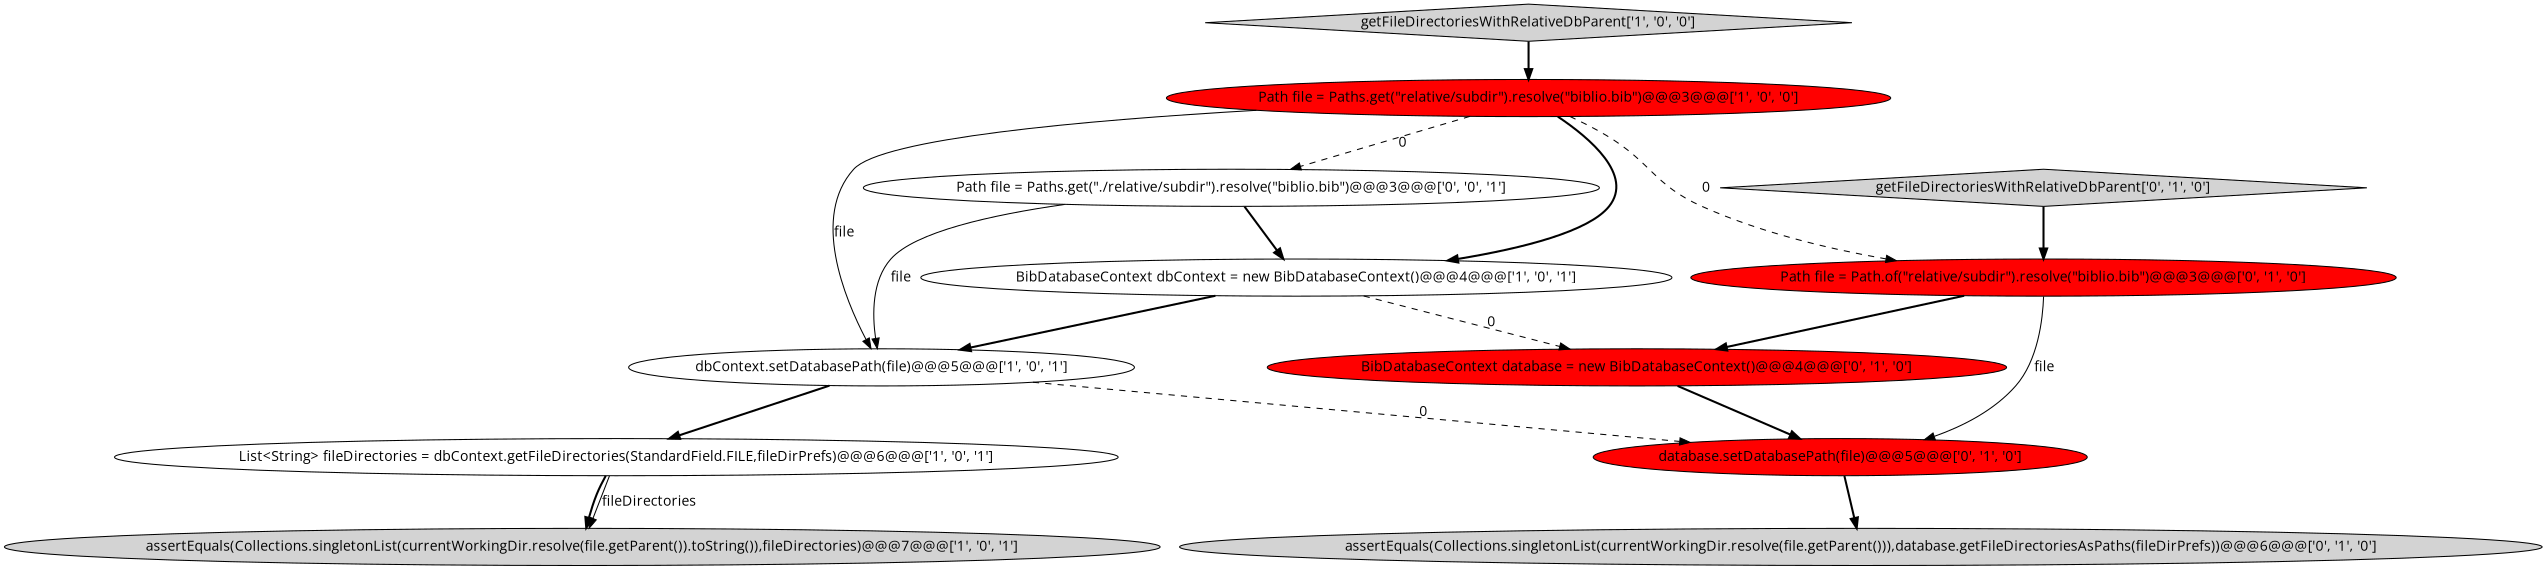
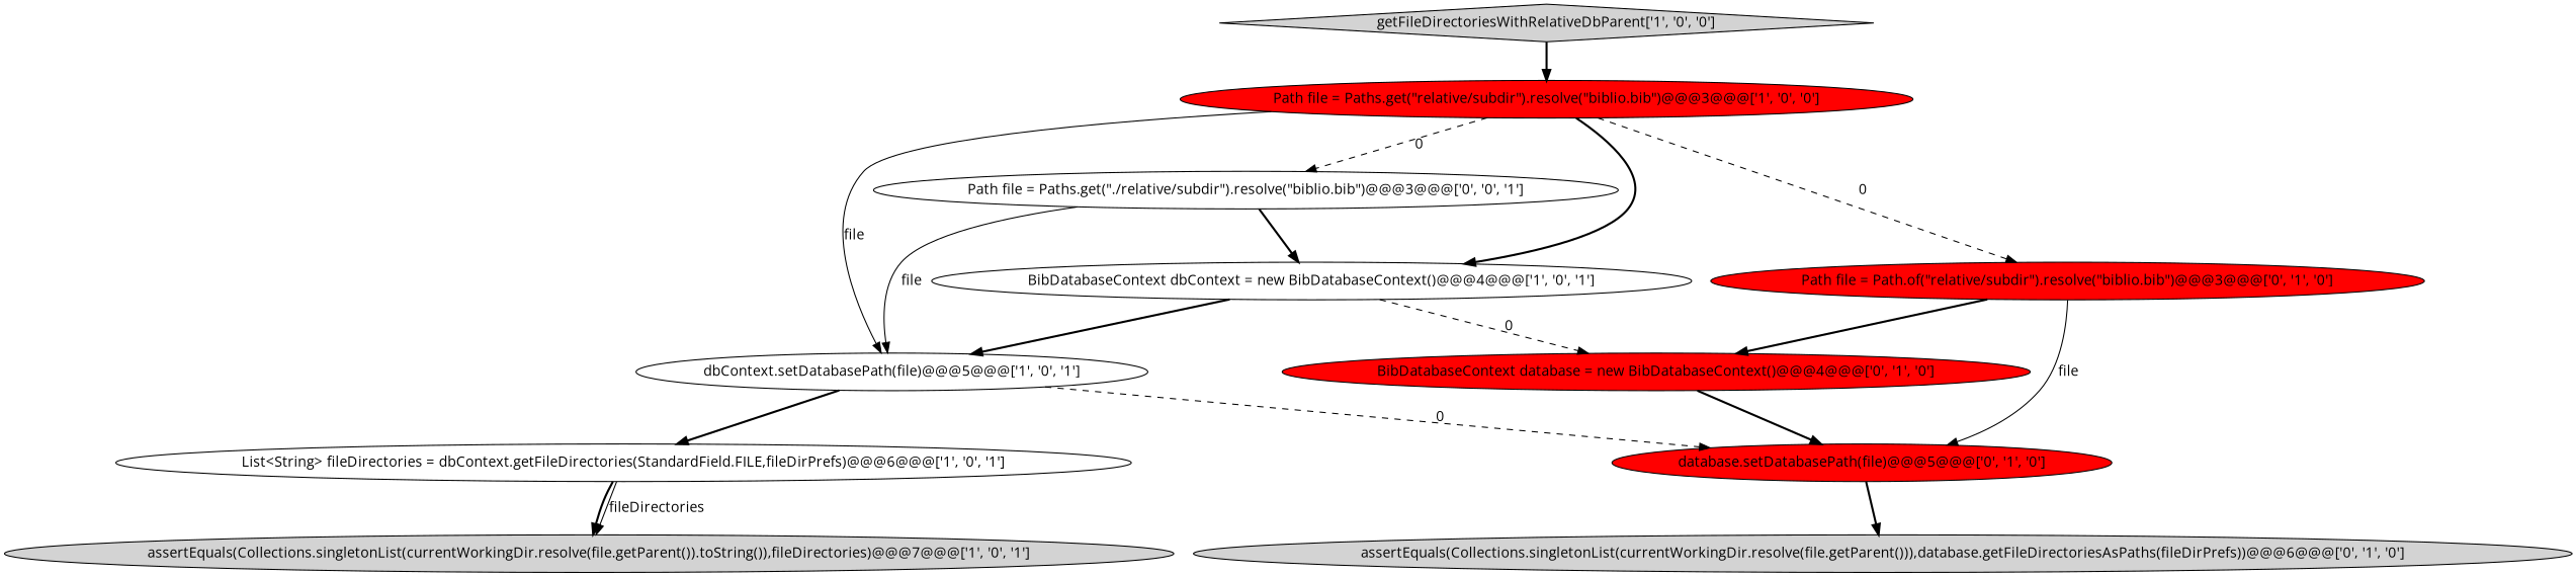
  digraph {
    fontname="Open Sans"
    node [fillcolor=red fontname="Open Sans" shape=ellipse style=filled]
    edge [fontname="Open Sans" style=bold]
    n1 [label="Path file = Paths.get(\"relative/subdir\").resolve(\"biblio.bib\")@@@3@@@['1', '0', '0']"]
    n2 [fillcolor=white label="Path file = Paths.get(\"./relative/subdir\").resolve(\"biblio.bib\")@@@3@@@['0', '0', '1']"]
    n3 [fillcolor=white label="dbContext.setDatabasePath(file)@@@5@@@['1', '0', '1']"]
    n4 [fillcolor=white label="BibDatabaseContext dbContext = new BibDatabaseContext()@@@4@@@['1', '0', '1']"]
    n5 [label="Path file = Path.of(\"relative/subdir\").resolve(\"biblio.bib\")@@@3@@@['0', '1', '0']"]
    n6 [label="database.setDatabasePath(file)@@@5@@@['0', '1', '0']"]
    n7 [fillcolor=white label="List<String> fileDirectories = dbContext.getFileDirectories(StandardField.FILE,fileDirPrefs)@@@6@@@['1', '0', '1']"]
    n8 [label="BibDatabaseContext database = new BibDatabaseContext()@@@4@@@['0', '1', '0']"]
    n9 [fillcolor=lightgray label="assertEquals(Collections.singletonList(currentWorkingDir.resolve(file.getParent())),database.getFileDirectoriesAsPaths(fileDirPrefs))@@@6@@@['0', '1', '0']"]
    n10 [fillcolor=lightgray label="getFileDirectoriesWithRelativeDbParent['1', '0', '0']" shape=diamond]
-   n11 [fillcolor=lightgray label="getFileDirectoriesWithRelativeDbParent['0', '1', '0']" shape=diamond]
    n12 [fillcolor=lightgray label="assertEquals(Collections.singletonList(currentWorkingDir.resolve(file.getParent()).toString()),fileDirectories)@@@7@@@['1', '0', '1']"]
    n1 -> n2 [label=0 style=dashed]
    n1 -> n3 [label=file style=solid]
    n1 -> n4
    n1 -> n5 [label=0 style=dashed]
    n2 -> n3 [label=file style=solid]
    n2 -> n4
    n3 -> n6 [label=0 style=dashed]
    n3 -> n7
    n4 -> n3
    n4 -> n8 [label=0 style=dashed]
    n5 -> n6 [label=file style=solid]
    n5 -> n8
    n6 -> n9
    n7 -> n12
    n7 -> n12 [label=fileDirectories style=solid]
    n8 -> n6
    n10 -> n1
-   n11 -> n5
  }
